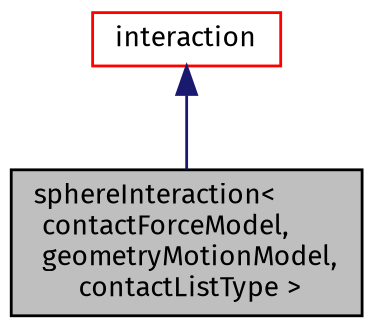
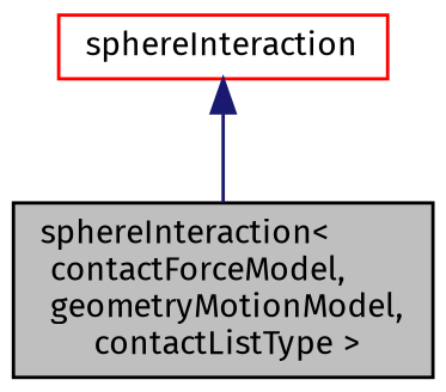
  digraph {
    fontname="Fira Sans"
    node [fontname="Fira Sans" fontsize=10 shape=record style=filled]
    n1 [color=black fillcolor=grey75 fontcolor=black height=0.2 label="sphereInteraction\<\l contactForceModel,\l geometryMotionModel,\l contactListType \>" width=0.4]
-   n2 [color=red fillcolor=white height=0.2 label=interaction width=0.4]
+   n2 [color=red fillcolor=white height=0.2 label=sphereInteraction width=0.4]
    n2 -> n1 [color=midnightblue dir=back fontname="Fira Sans" fontsize=10 labelfontname=Helvetica labelfontsize=10 style=solid]
  }
